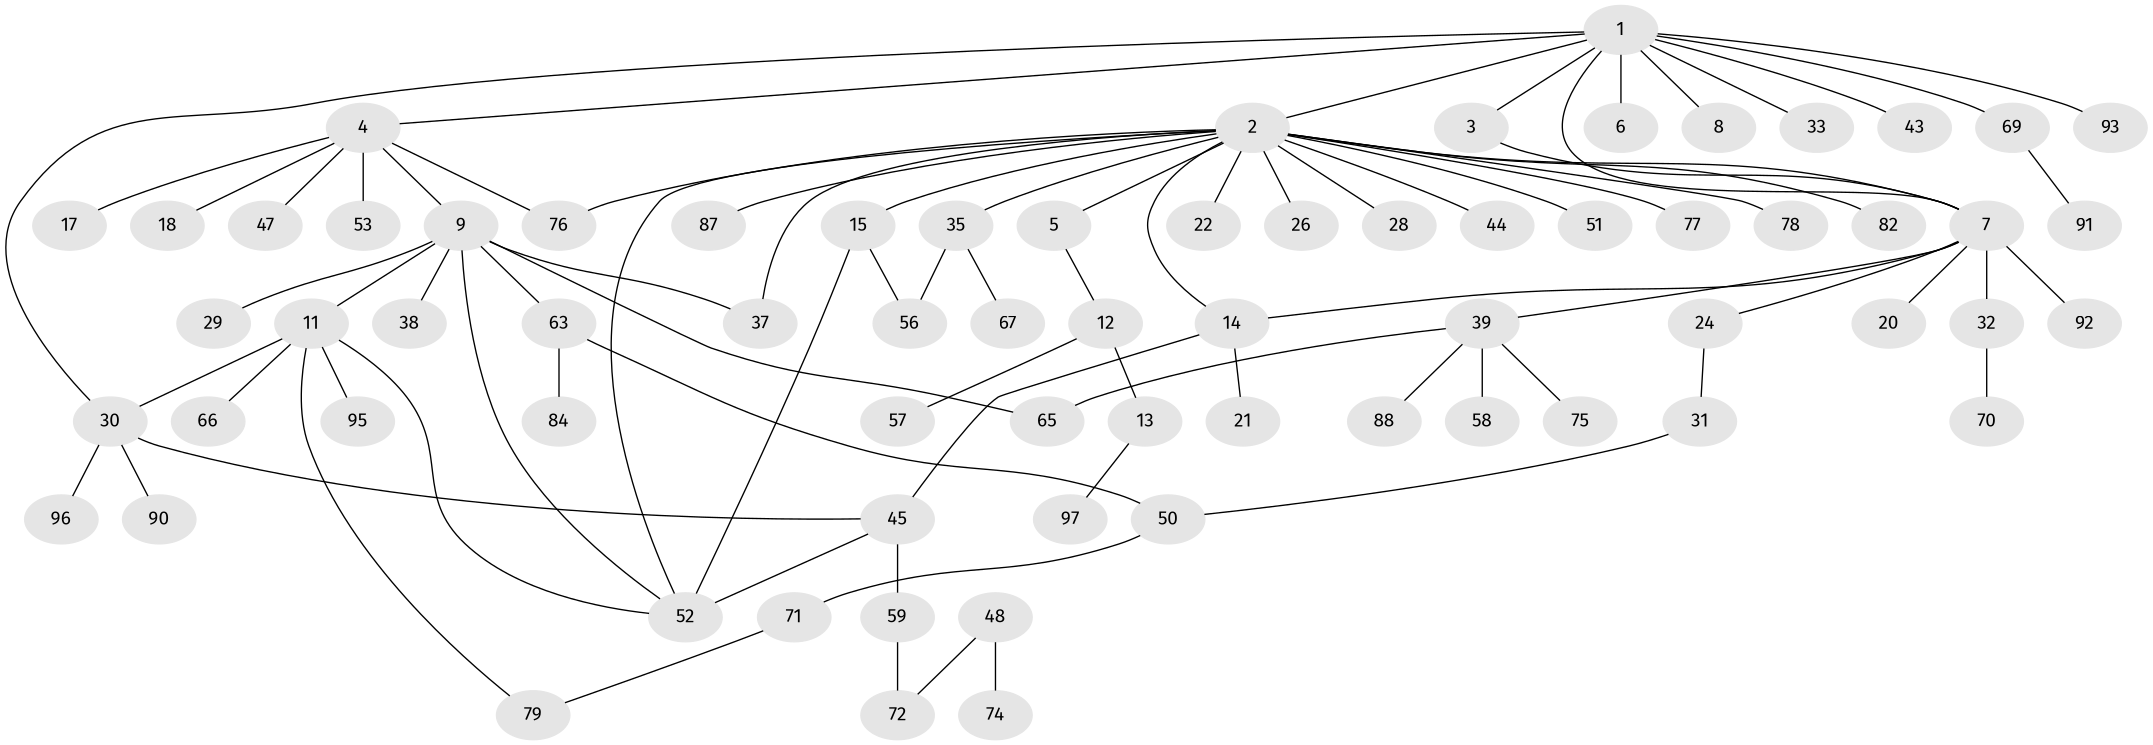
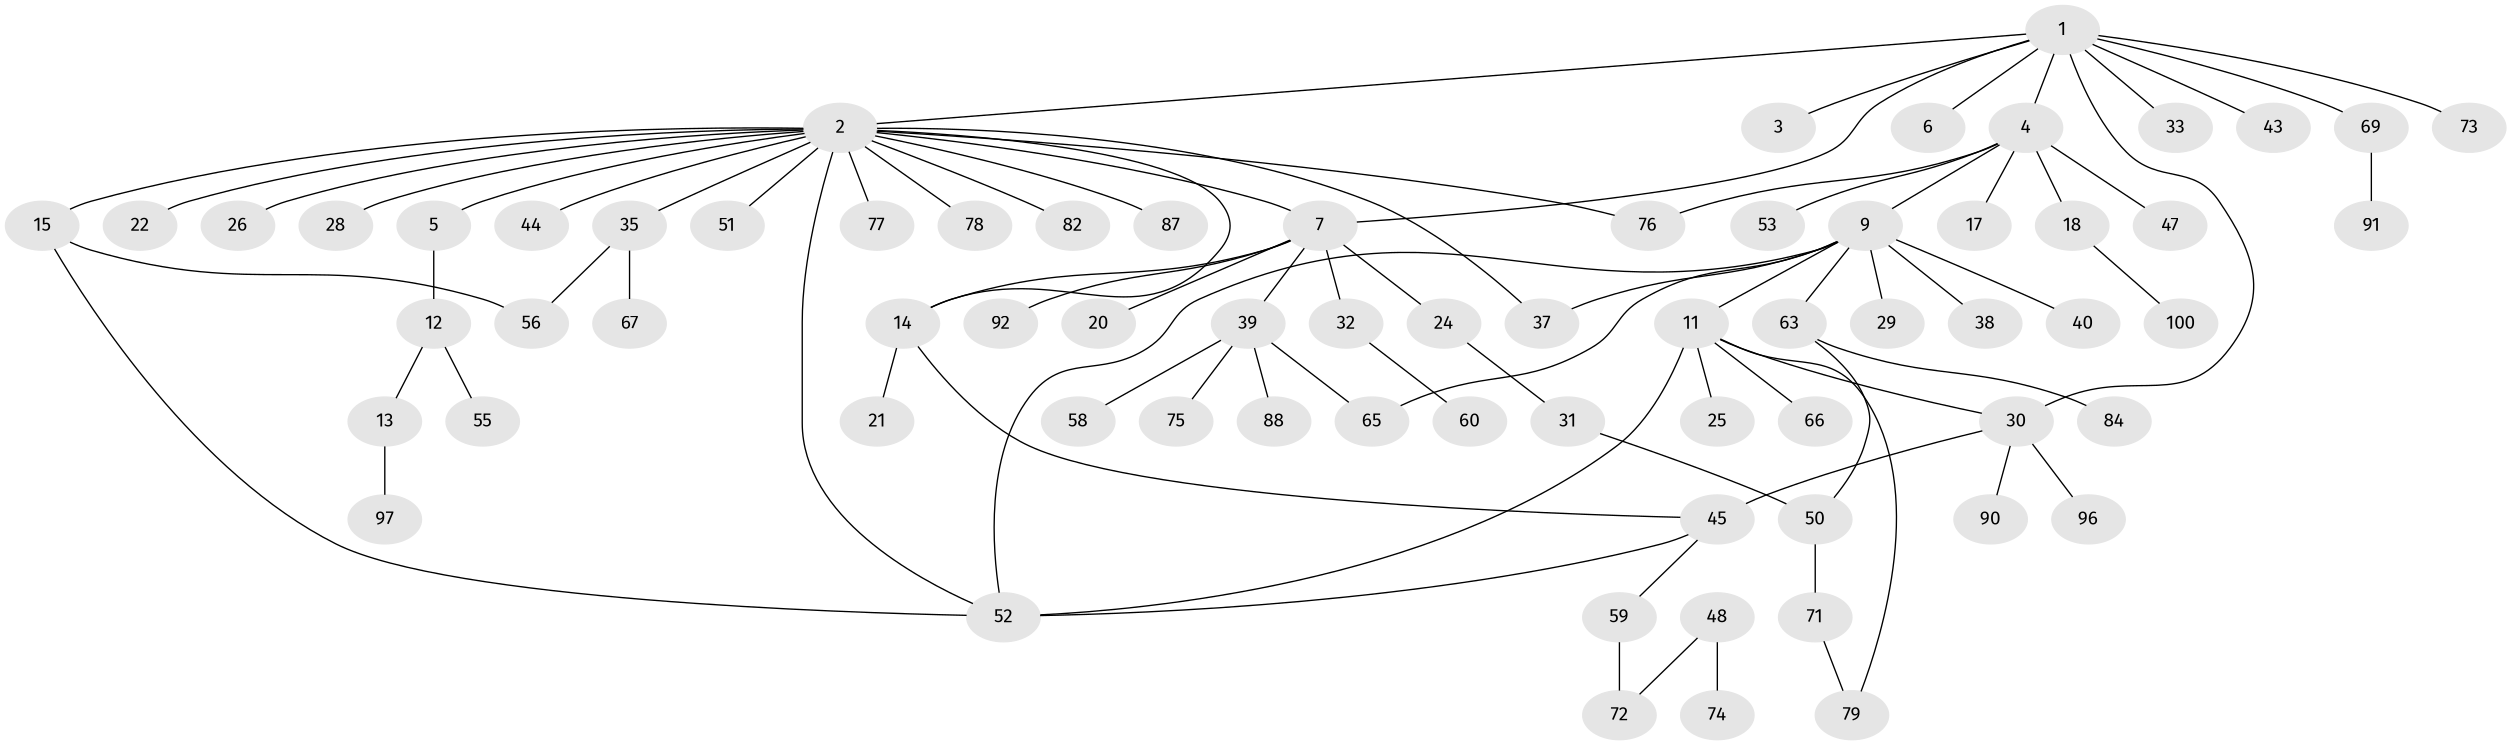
  graph {
    fontname="Fira Sans"
    node [color=gray90 fontname="Fira Sans" style=filled]
    edge [fontname="Fira Sans"]
    1 [super="+16"]
    2 [super="+46"]
    3
    4 [super="+10"]
    6 [super="+94"]
    7 [super="+36"]
-   8
    30 [super="+83"]
    33
    43
    69
-   73 [label=93]
+   73
    5 [super="+25"]
    14 [super="+54"]
    15 [super="+23"]
    22
    26
    28 [super="+68"]
    35 [super="+98"]
    37
    44
    51
    52 [super="+89"]
    76
    77
    78
    82
    87
    9 [super="+19"]
    17 [super="+27"]
    18 [super="+57"]
    47
    53
    20
    24
    32 [super="+64"]
    39 [super="+62"]
    92
    45 [super="+99"]
    90
    96
    n42 [label=91]
    12 [super="+34"]
    21
    56 [super="+61"]
    67
    11 [super="+49"]
    29
    38
+   40
    63 [super="+93"]
    65
+   100
    13 [super="+42"]
-   55 [label=57]
+   55
    31 [super="+86"]
-   70
+   70 [label=60]
    58
    75 [super="+80"]
    88
    66
    79
-   95
+   95 [label=25]
    50
    84
    71 [super="+85"]
    97
    59
    48 [super="+60"]
    72
    74 [super="+91"]
    1 -- 2
    1 -- 3
    1 -- 4
    1 -- 6
    1 -- 7
-   1 -- 8
    1 -- 30
    1 -- 33
    1 -- 43
    1 -- 69
    1 -- 73
    2 -- 7
    2 -- 5
    2 -- 14
    2 -- 15
    2 -- 22
    2 -- 26
    2 -- 28
    2 -- 35
    2 -- 37
    2 -- 44
    2 -- 51
    2 -- 52
    2 -- 76
    2 -- 77
    2 -- 78
    2 -- 82
    2 -- 87
-   3 -- 7
    4 -- 76
    4 -- 9
    4 -- 17
    4 -- 18
    4 -- 47
    4 -- 53
    7 -- 14
    7 -- 20
    7 -- 24
    7 -- 32
    7 -- 39
    7 -- 92
    30 -- 45
    30 -- 90
    30 -- 96
    69 -- n42
    5 -- 12
    14 -- 45
    14 -- 21
    15 -- 52
    15 -- 56
    35 -- 56
    35 -- 67
    9 -- 37
    9 -- 52
    9 -- 11
    9 -- 29
    9 -- 38
+   9 -- 40
    9 -- 63
    9 -- 65
+   18 -- 100
    24 -- 31
    32 -- 70
    39 -- 65
    39 -- 58
    39 -- 75
    39 -- 88
    45 -- 52
    45 -- 59
    12 -- 13
    12 -- 55
    11 -- 30
    11 -- 52
    11 -- 66
    11 -- 79
    11 -- 95
    63 -- 50
    63 -- 84
    13 -- 97
    31 -- 50
    50 -- 71
    71 -- 79
    59 -- 72
    48 -- 72
    48 -- 74
  }
